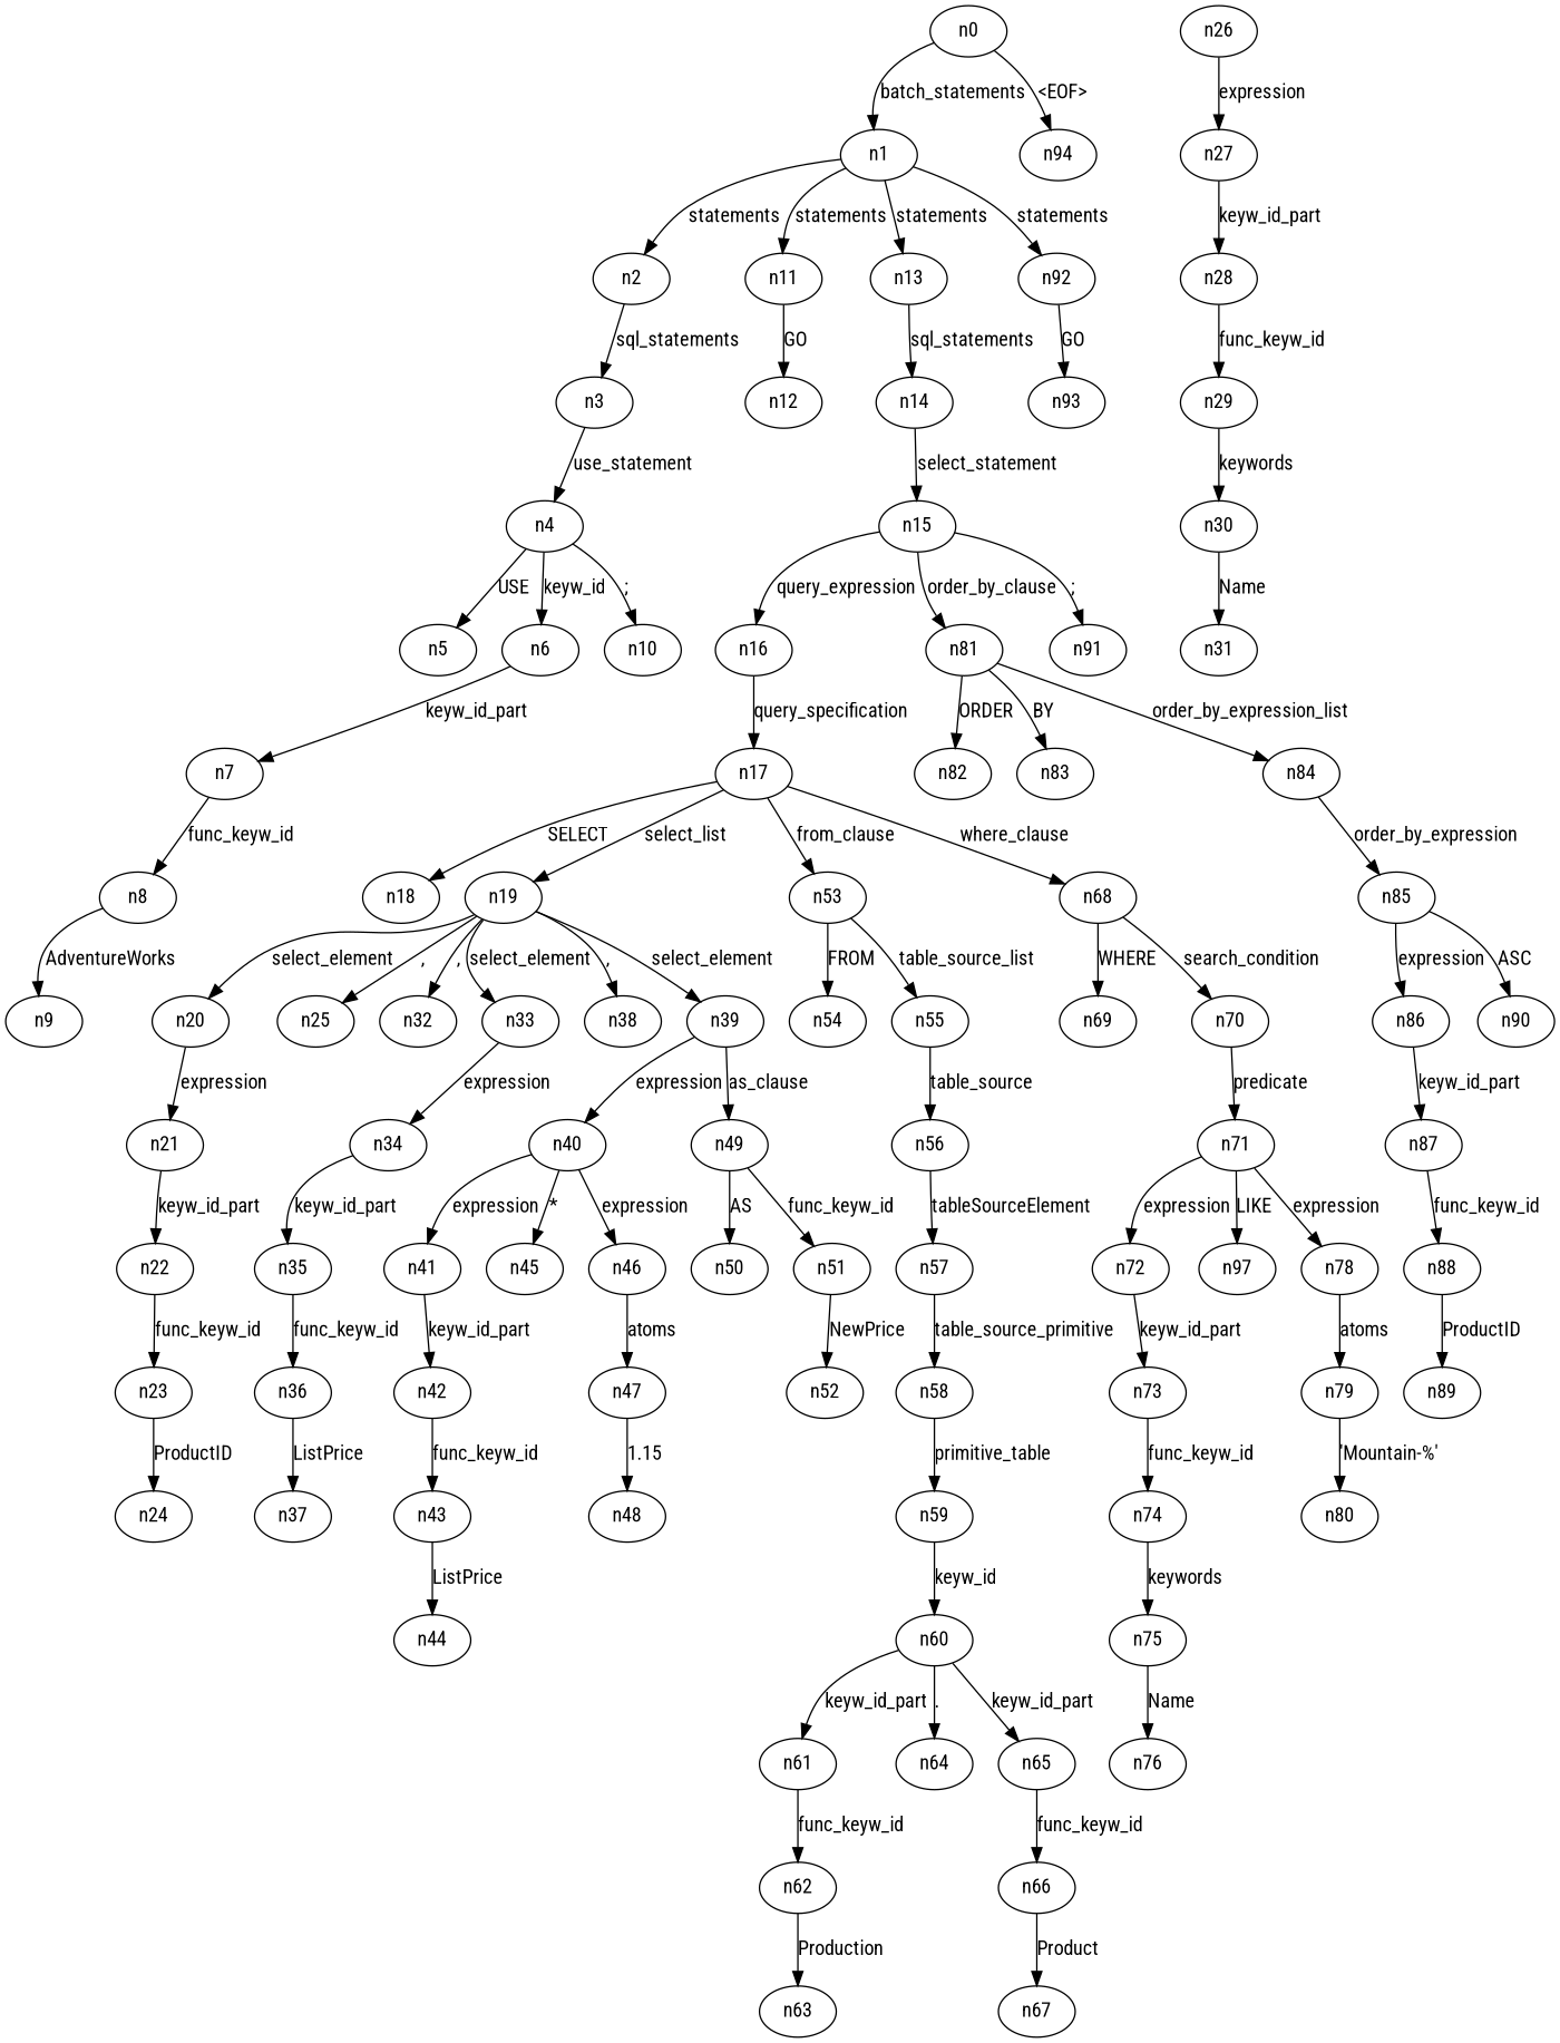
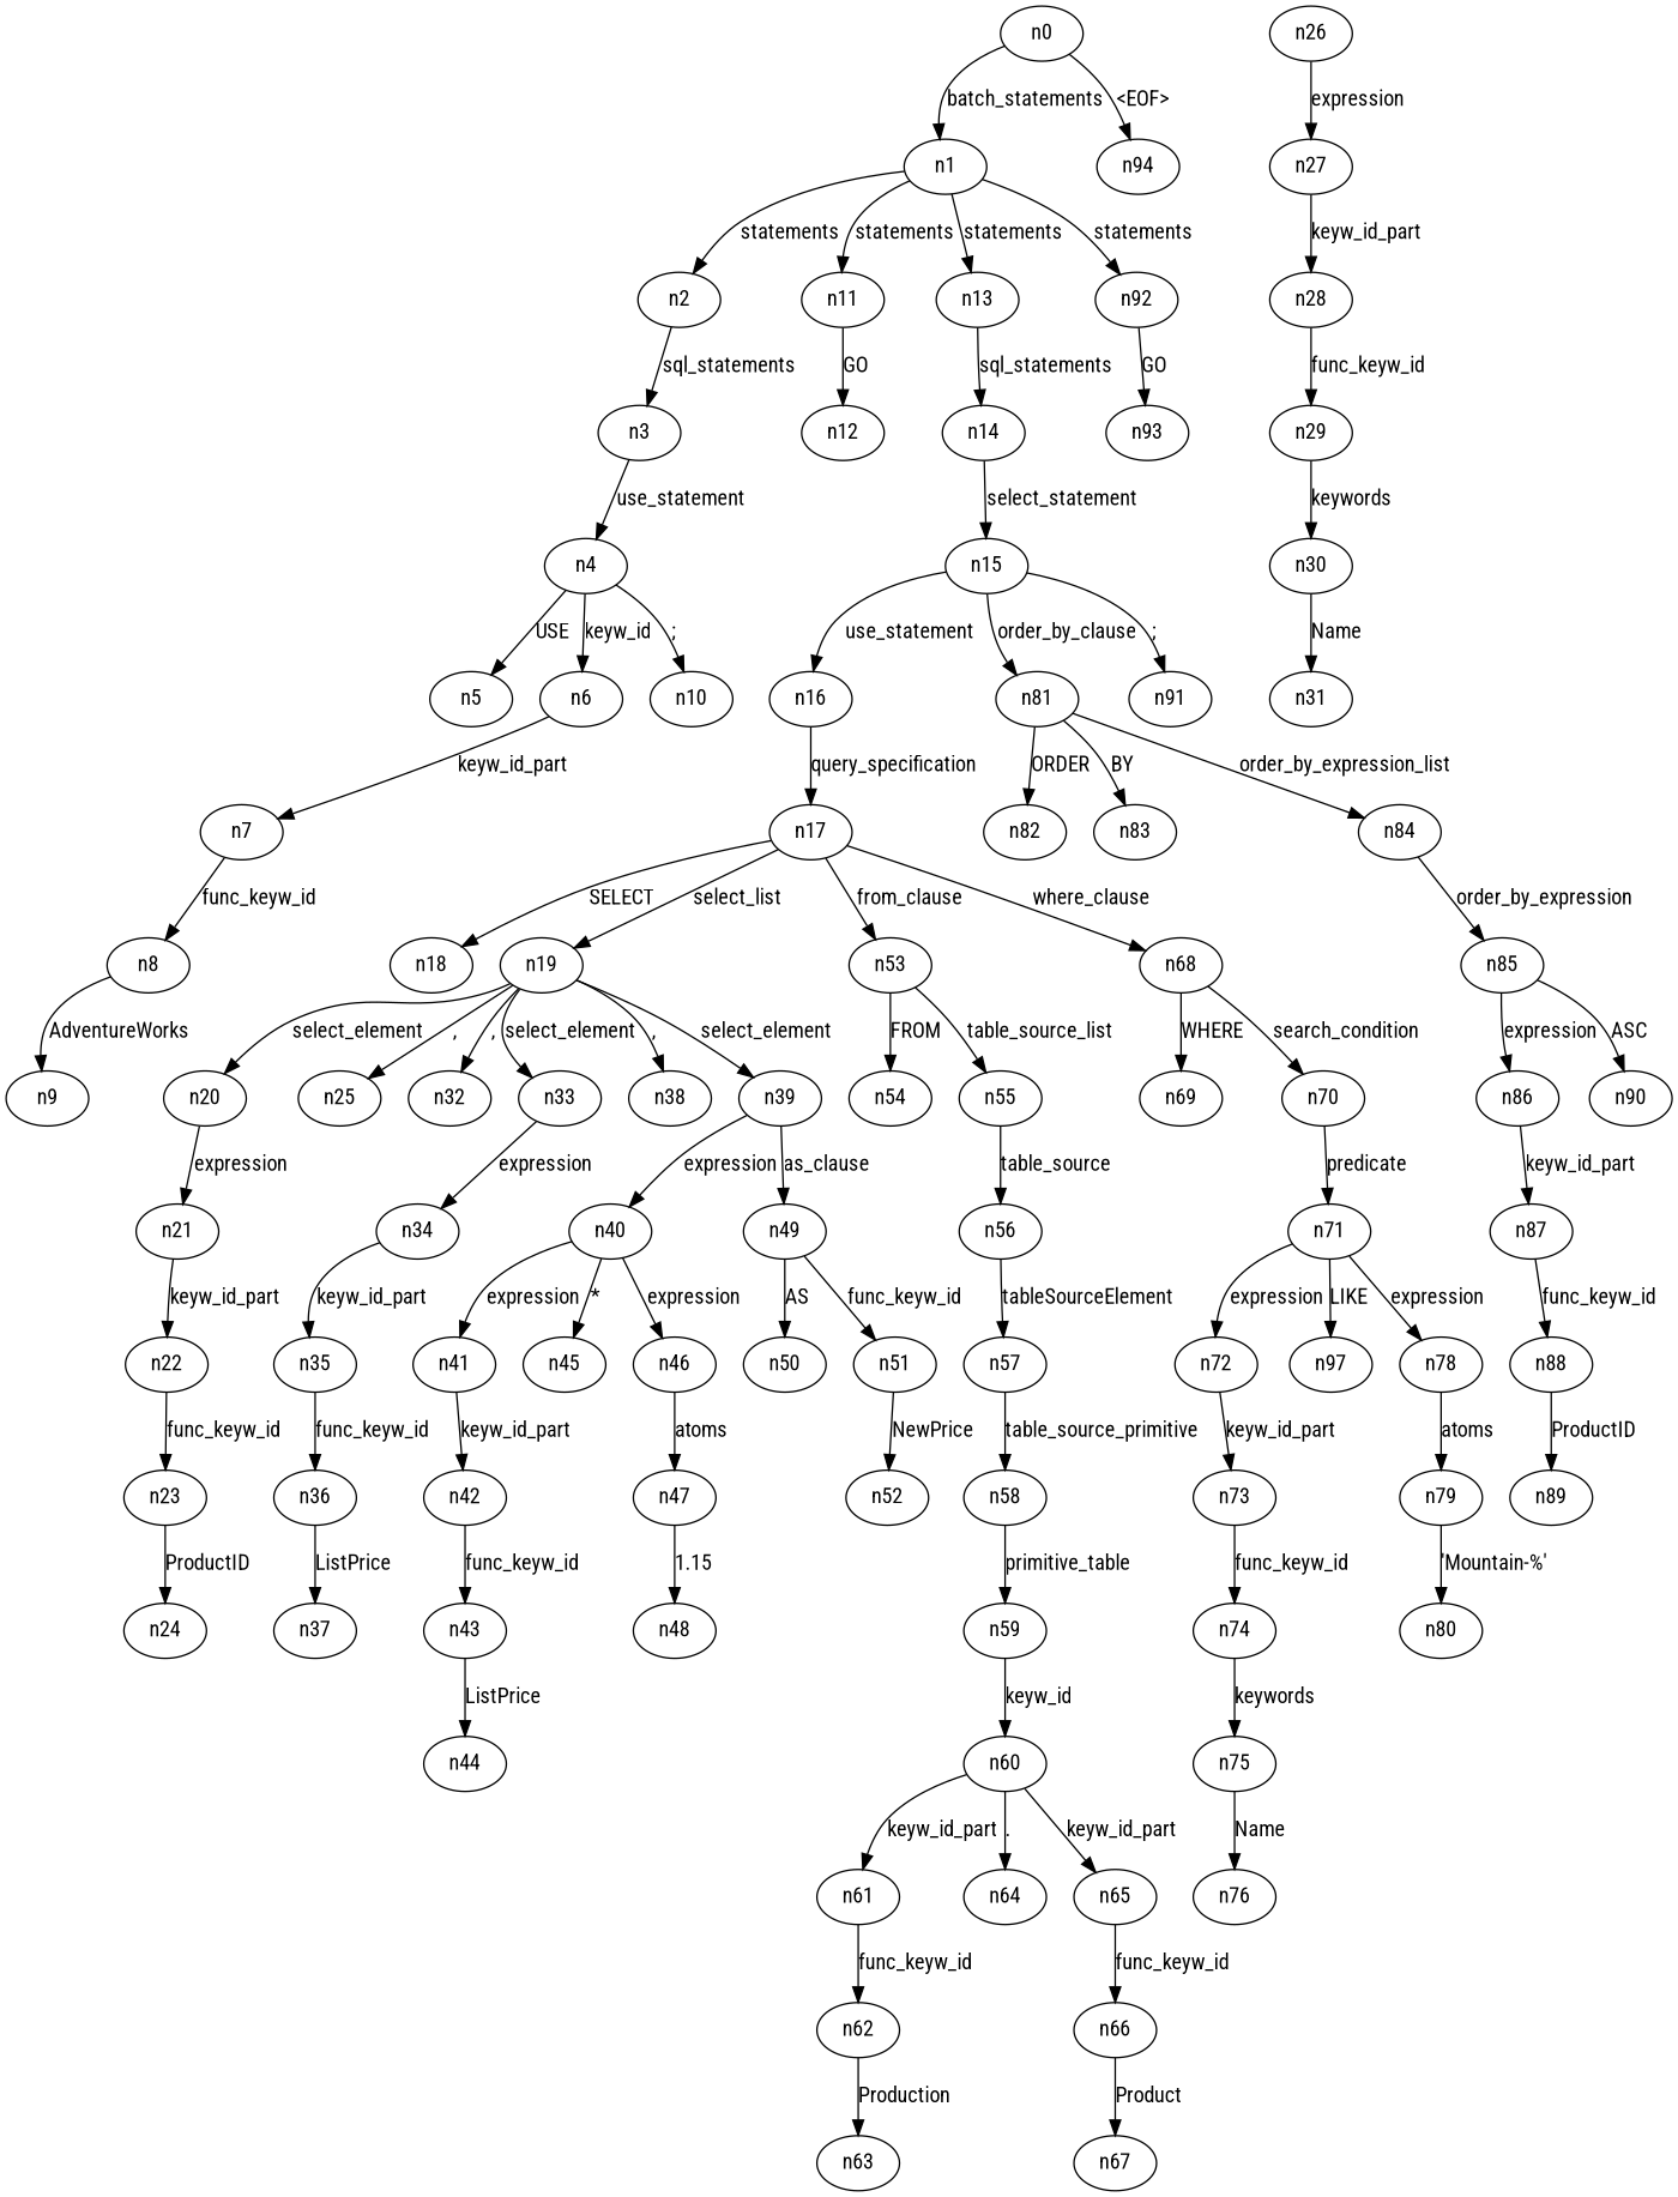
  digraph {
    fontname="Roboto Condensed"
    node [fontname="Roboto Condensed"]
    edge [fontname="Roboto Condensed"]
    n0
    n1
    n94
    n2
    n11
    n13
    n92
    n3
    n12
    n14
    n93
    n4
    n5
    n6
    n10
    n7
    n8
    n9
    n15
    n16
    n81
    n91
    n17
    n82
    n83
    n84
    n18
    n19
    n53
    n68
    n20
    n25
    n32
    n33
    n38
    n39
    n54
    n55
    n69
    n70
    n21
    n26
    n27
    n34
    n40
    n49
    n22
    n23
    n24
    n28
    n29
    n30
    n31
    n35
    n36
    n37
    n41
    n45
    n46
    n50
    n51
    n42
    n47
    n43
    n44
    n48
    n52
    n56
    n57
    n58
    n59
    n60
    n61
    n64
    n65
    n62
    n66
    n63
    n67
    n71
    n72
    n77 [label=n97]
    n78
    n73
    n79
    n74
    n75
    n76
    n80
    n85
    n86
    n90
    n87
    n88
    n89
    n0 -> n1 [label=batch_statements]
    n0 -> n94 [label="<EOF>"]
    n1 -> n2 [label=statements]
    n1 -> n11 [label=statements]
    n1 -> n13 [label=statements]
    n1 -> n92 [label=statements]
    n2 -> n3 [label=sql_statements]
    n11 -> n12 [label=GO]
    n13 -> n14 [label=sql_statements]
    n92 -> n93 [label=GO]
    n3 -> n4 [label=use_statement]
    n14 -> n15 [label=select_statement]
    n4 -> n5 [label=USE]
    n4 -> n6 [label=keyw_id]
    n4 -> n10 [label=";"]
    n6 -> n7 [label=keyw_id_part]
    n7 -> n8 [label=func_keyw_id]
    n8 -> n9 [label=AdventureWorks]
-   n15 -> n16 [label=query_expression]
+   n15 -> n16 [label=use_statement]
    n15 -> n81 [label=order_by_clause]
    n15 -> n91 [label=";"]
    n16 -> n17 [label=query_specification]
    n81 -> n82 [label=ORDER]
    n81 -> n83 [label=BY]
    n81 -> n84 [label=order_by_expression_list]
    n17 -> n18 [label=SELECT]
    n17 -> n19 [label=select_list]
    n17 -> n53 [label=from_clause]
    n17 -> n68 [label=where_clause]
    n84 -> n85 [label=order_by_expression]
    n19 -> n20 [label=select_element]
    n19 -> n25 [label=","]
    n19 -> n32 [label=","]
    n19 -> n33 [label=select_element]
    n19 -> n38 [label=","]
    n19 -> n39 [label=select_element]
    n53 -> n54 [label=FROM]
    n53 -> n55 [label=table_source_list]
    n68 -> n69 [label=WHERE]
    n68 -> n70 [label=search_condition]
    n20 -> n21 [label=expression]
    n33 -> n34 [label=expression]
    n39 -> n40 [label=expression]
    n39 -> n49 [label=as_clause]
    n55 -> n56 [label=table_source]
    n70 -> n71 [label=predicate]
    n21 -> n22 [label=keyw_id_part]
    n26 -> n27 [label=expression]
    n27 -> n28 [label=keyw_id_part]
    n34 -> n35 [label=keyw_id_part]
    n40 -> n41 [label=expression]
    n40 -> n45 [label="*"]
    n40 -> n46 [label=expression]
    n49 -> n50 [label=AS]
    n49 -> n51 [label=func_keyw_id]
    n22 -> n23 [label=func_keyw_id]
    n23 -> n24 [label=ProductID]
    n28 -> n29 [label=func_keyw_id]
    n29 -> n30 [label=keywords]
    n30 -> n31 [label=Name]
    n35 -> n36 [label=func_keyw_id]
    n36 -> n37 [label=ListPrice]
    n41 -> n42 [label=keyw_id_part]
    n46 -> n47 [label=atoms]
    n51 -> n52 [label=NewPrice]
    n42 -> n43 [label=func_keyw_id]
    n47 -> n48 [label=1.15]
    n43 -> n44 [label=ListPrice]
    n56 -> n57 [label=tableSourceElement]
    n57 -> n58 [label=table_source_primitive]
    n58 -> n59 [label=primitive_table]
    n59 -> n60 [label=keyw_id]
    n60 -> n61 [label=keyw_id_part]
    n60 -> n64 [label="."]
    n60 -> n65 [label=keyw_id_part]
    n61 -> n62 [label=func_keyw_id]
    n65 -> n66 [label=func_keyw_id]
    n62 -> n63 [label=Production]
    n66 -> n67 [label=Product]
    n71 -> n72 [label=expression]
    n71 -> n77 [label=LIKE]
    n71 -> n78 [label=expression]
    n72 -> n73 [label=keyw_id_part]
    n78 -> n79 [label=atoms]
    n73 -> n74 [label=func_keyw_id]
    n79 -> n80 [label="'Mountain-%'"]
    n74 -> n75 [label=keywords]
    n75 -> n76 [label=Name]
    n85 -> n86 [label=expression]
    n85 -> n90 [label=ASC]
    n86 -> n87 [label=keyw_id_part]
    n87 -> n88 [label=func_keyw_id]
    n88 -> n89 [label=ProductID]
  }
